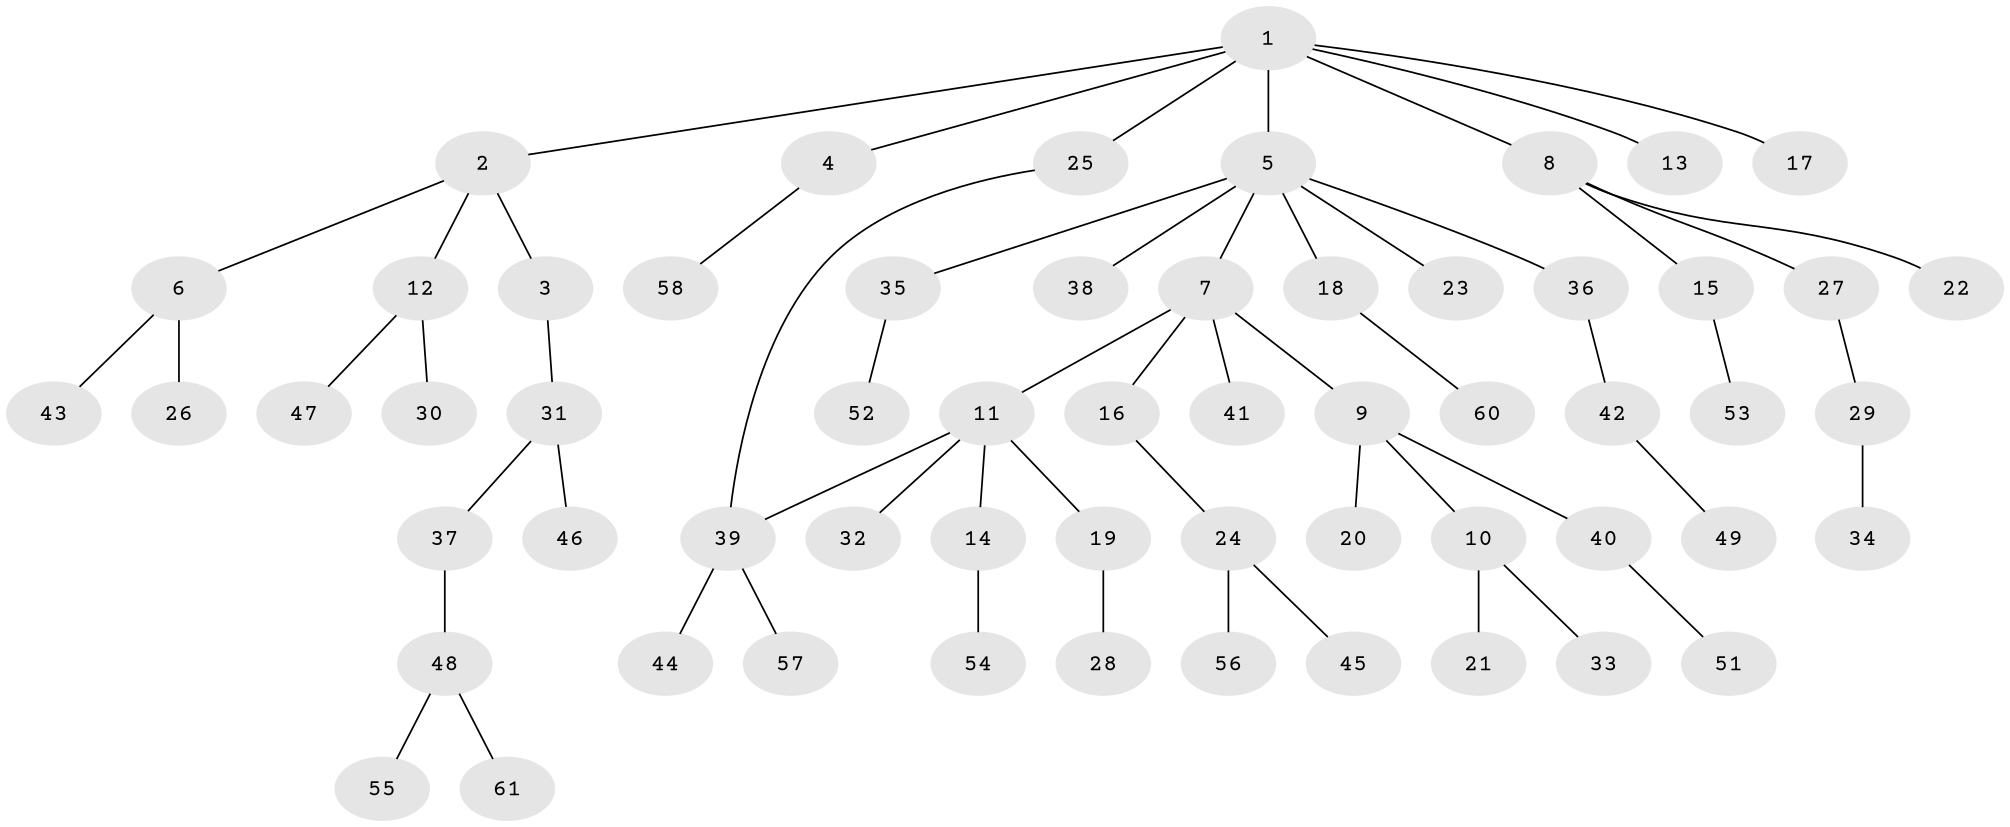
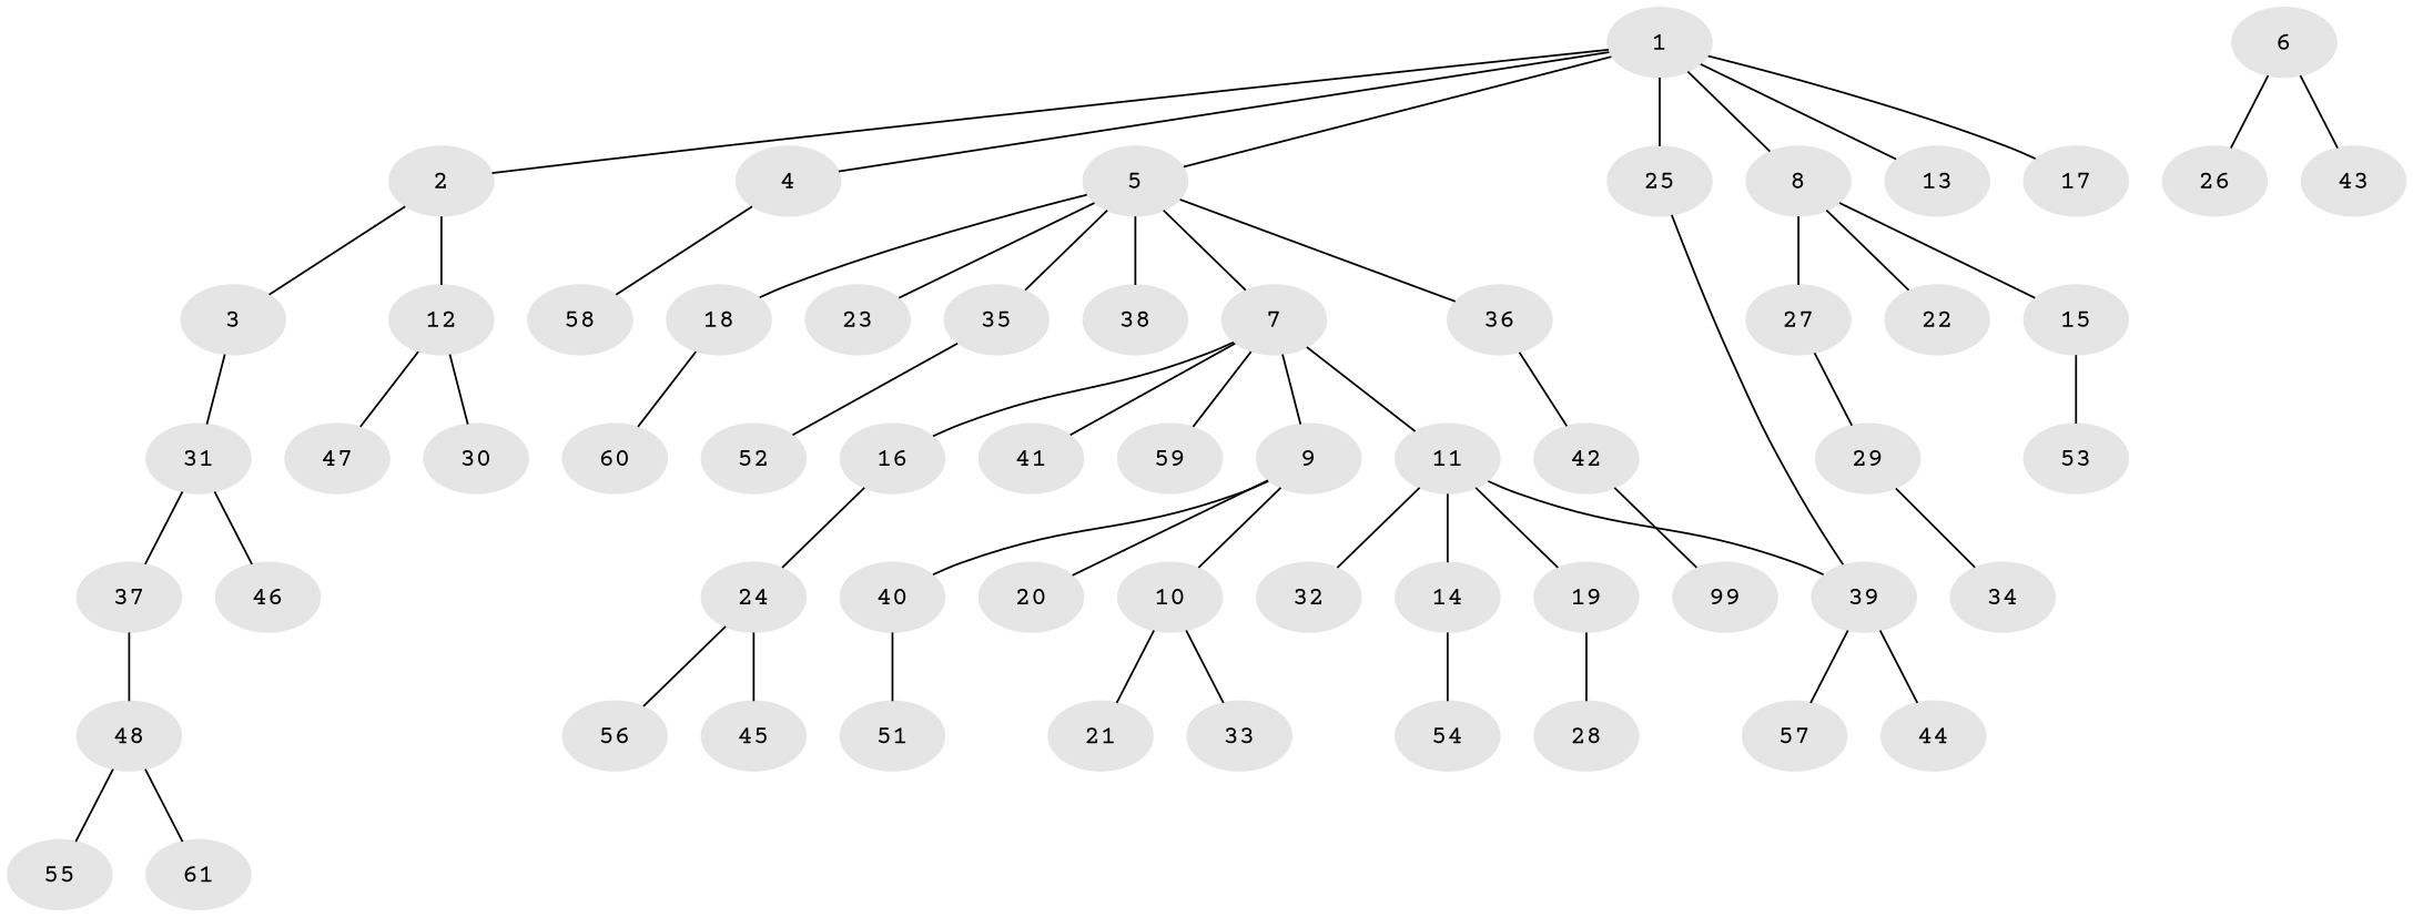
  graph {
    fontname="Courier Prime"
    node [color=gray90 fontname="Courier Prime" style=filled]
    edge [fontname="Courier Prime"]
    1
    2
    4
    5
    8
    13
    17
    25
    3
    6
    12
    58
    7
    18
    23
    35
    36
    38
    22
    15
    27
    39
    31
    26
    43
    30
    47
    37
    46
    9
    11
    16
    41
+   59
    60
    52
    42
    20
    10
    40
    14
    19
    32
    24
    53
    29
    21
    33
    44
    57
    51
    54
    28
    45
    56
    34
    48
-   49
+   49 [label=99]
    55
    61
    1 -- 2
    1 -- 4
    1 -- 5
    1 -- 8
    1 -- 13
    1 -- 17
    1 -- 25
    2 -- 3
-   2 -- 6
    2 -- 12
    4 -- 58
    5 -- 7
    5 -- 18
    5 -- 23
    5 -- 35
    5 -- 36
    5 -- 38
    8 -- 22
    8 -- 15
    8 -- 27
    25 -- 39
    3 -- 31
    6 -- 26
    6 -- 43
    12 -- 30
    12 -- 47
    7 -- 9
    7 -- 11
    7 -- 16
    7 -- 41
+   7 -- 59
    18 -- 60
    35 -- 52
    36 -- 42
    15 -- 53
    27 -- 29
    39 -- 44
    39 -- 57
    31 -- 37
    31 -- 46
    37 -- 48
    9 -- 20
    9 -- 10
    9 -- 40
    11 -- 39
    11 -- 14
    11 -- 19
    11 -- 32
    16 -- 24
    42 -- 49
    10 -- 21
    10 -- 33
    40 -- 51
    14 -- 54
    19 -- 28
    24 -- 45
    24 -- 56
    29 -- 34
    48 -- 55
    48 -- 61
  }
